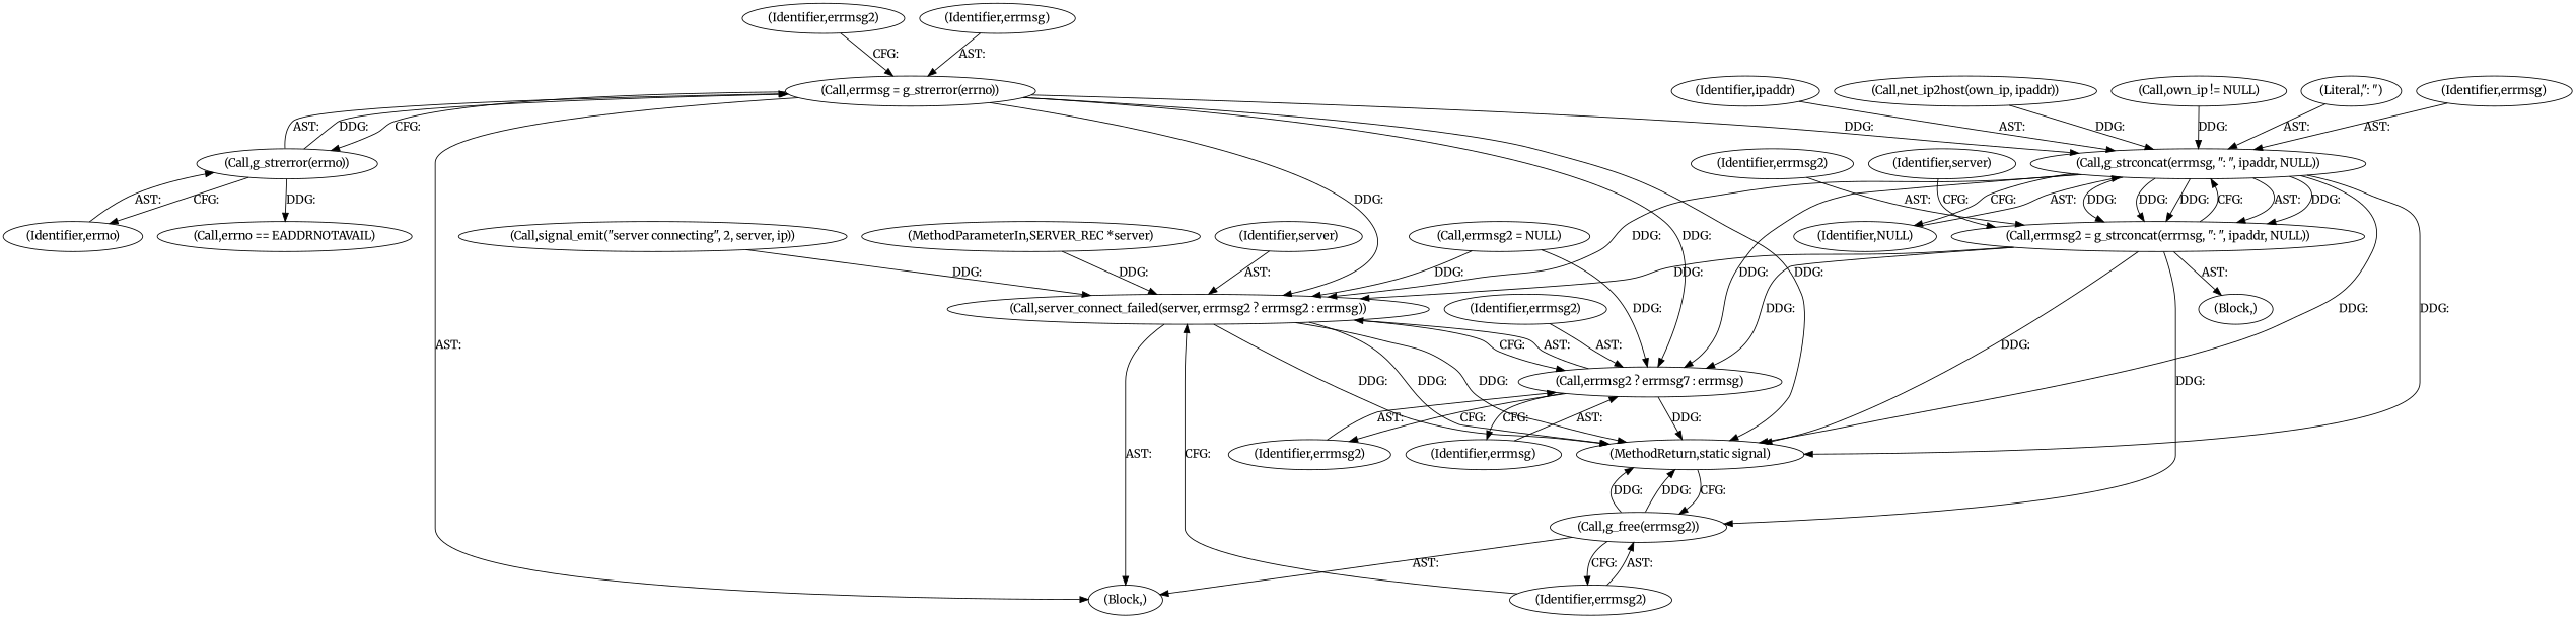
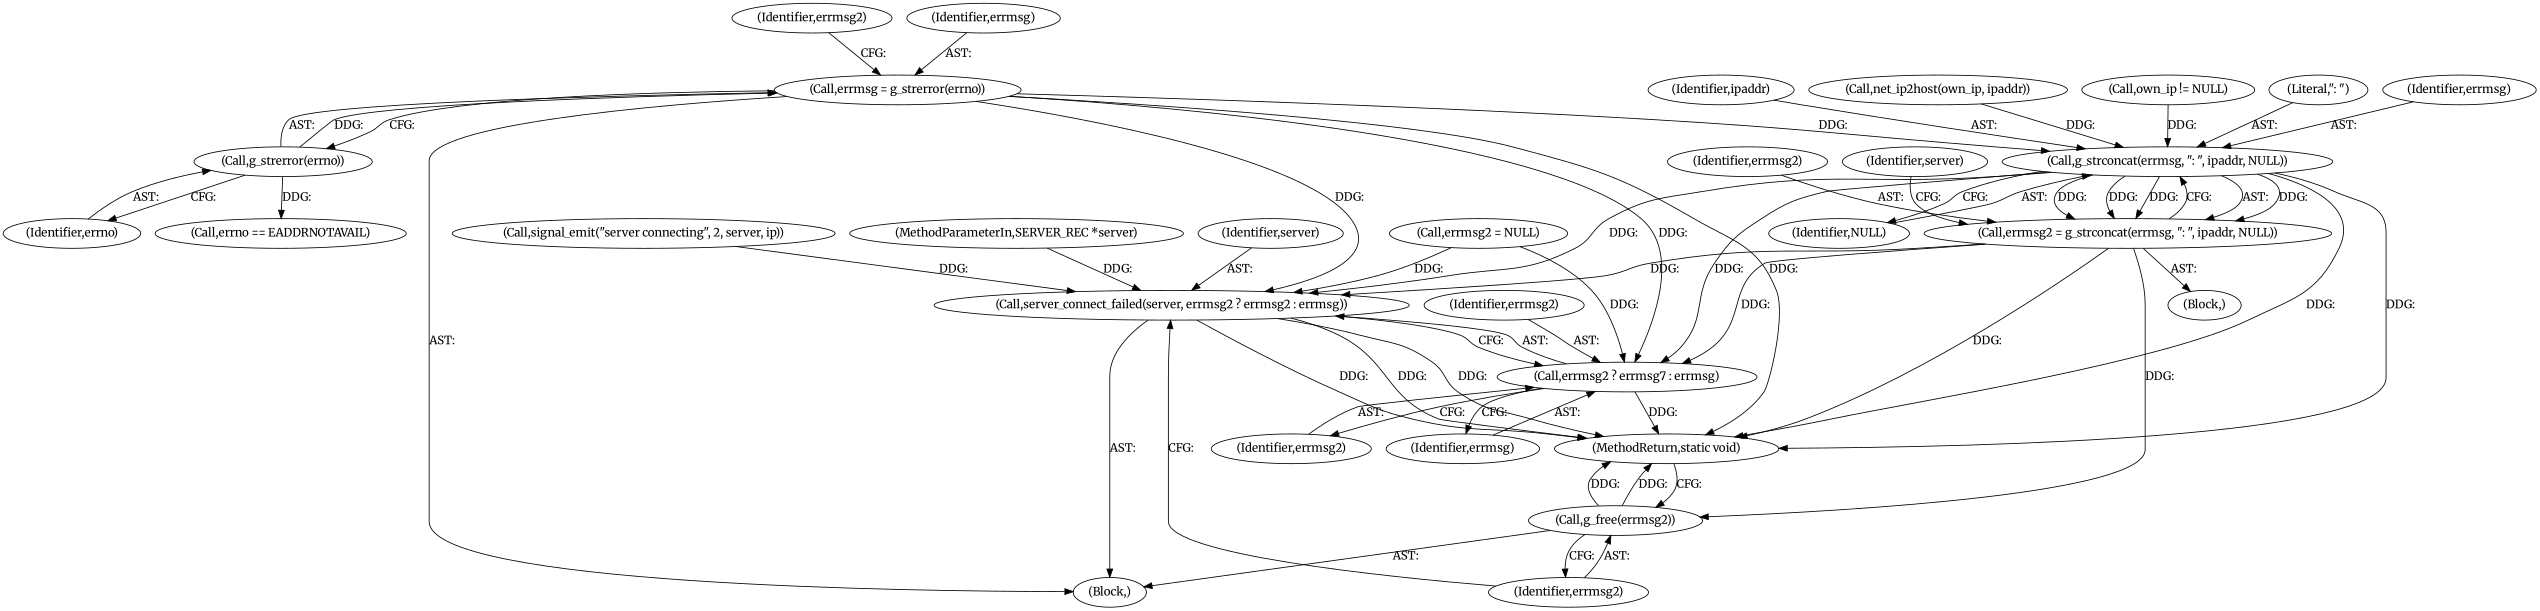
  digraph {
    fontname=Merriweather
    node [fontname=Merriweather]
    edge [fontname=Merriweather]
    n1 [label="(Call,errmsg = g_strerror(errno))"]
    n2 [label="(Call,g_strerror(errno))"]
    n3 [label="(Call,g_strconcat(errmsg, \": \", ipaddr, NULL))"]
    n4 [label="(Call,server_connect_failed(server, errmsg2 ? errmsg2 : errmsg))"]
    n5 [label="(Call,errmsg2 ? errmsg7 : errmsg)"]
-   n6 [label="(MethodReturn,static signal)"]
+   n6 [label="(MethodReturn,static void)"]
    n7 [label="(Block,)"]
    n8 [label="(Identifier,errno)"]
    n9 [label="(Call,errno == EADDRNOTAVAIL)"]
    n10 [label="(Call,errmsg2 = g_strconcat(errmsg, \": \", ipaddr, NULL))"]
    n11 [label="(Identifier,NULL)"]
    n12 [label="(Identifier,errmsg)"]
    n13 [label="(Identifier,errmsg2)"]
    n14 [label="(Call,g_free(errmsg2))"]
    n15 [label="(Block,)"]
    n16 [label="(Identifier,errmsg2)"]
    n17 [label="(Identifier,errmsg2)"]
    n18 [label="(Identifier,ipaddr)"]
    n19 [label="(Call,net_ip2host(own_ip, ipaddr))"]
    n20 [label="(Identifier,errmsg2)"]
    n21 [label="(Identifier,errmsg)"]
    n22 [label="(Call,own_ip != NULL)"]
    n23 [label="(Call,errmsg2 = NULL)"]
    n24 [label="(Call,signal_emit(\"server connecting\", 2, server, ip))"]
    n25 [label="(Literal,\": \")"]
    n26 [label="(MethodParameterIn,SERVER_REC *server)"]
    n27 [label="(Identifier,errmsg)"]
    n28 [label="(Identifier,server)"]
    n29 [label="(Identifier,server)"]
    n30 [label="(Identifier,errmsg2)"]
    n1 -> n2 [label="CFG: "]
    n1 -> n3 [label="DDG: "]
    n1 -> n4 [label="DDG: "]
    n1 -> n5 [label="DDG: "]
    n1 -> n6 [label="DDG: "]
    n1 -> n7 [label="AST: "]
    n2 -> n1 [label="AST: "]
    n2 -> n1 [label="DDG: "]
    n2 -> n8 [label="CFG: "]
    n2 -> n9 [label="DDG: "]
    n3 -> n4 [label="DDG: "]
    n3 -> n5 [label="DDG: "]
    n3 -> n6 [label="DDG: "]
    n3 -> n6 [label="DDG: "]
    n3 -> n10 [label="AST: "]
    n3 -> n10 [label="DDG: "]
    n3 -> n10 [label="DDG: "]
    n3 -> n10 [label="DDG: "]
    n3 -> n10 [label="DDG: "]
    n3 -> n11 [label="CFG: "]
    n4 -> n5 [label="CFG: "]
    n4 -> n6 [label="DDG: "]
    n4 -> n6 [label="DDG: "]
    n4 -> n6 [label="DDG: "]
    n4 -> n7 [label="AST: "]
    n5 -> n4 [label="AST: "]
    n5 -> n6 [label="DDG: "]
    n5 -> n12 [label="CFG: "]
    n5 -> n13 [label="CFG: "]
    n6 -> n14 [label="CFG: "]
    n8 -> n2 [label="AST: "]
    n10 -> n3 [label="CFG: "]
    n10 -> n4 [label="DDG: "]
    n10 -> n5 [label="DDG: "]
    n10 -> n6 [label="DDG: "]
    n10 -> n14 [label="DDG: "]
    n10 -> n15 [label="AST: "]
    n11 -> n3 [label="AST: "]
    n12 -> n5 [label="AST: "]
    n13 -> n5 [label="AST: "]
    n14 -> n6 [label="DDG: "]
    n14 -> n6 [label="DDG: "]
    n14 -> n7 [label="AST: "]
    n14 -> n16 [label="CFG: "]
    n16 -> n4 [label="CFG: "]
    n16 -> n14 [label="AST: "]
    n17 -> n1 [label="CFG: "]
    n18 -> n3 [label="AST: "]
    n19 -> n3 [label="DDG: "]
    n20 -> n10 [label="AST: "]
    n21 -> n1 [label="AST: "]
    n22 -> n3 [label="DDG: "]
    n23 -> n4 [label="DDG: "]
    n23 -> n5 [label="DDG: "]
    n24 -> n4 [label="DDG: "]
    n25 -> n3 [label="AST: "]
    n26 -> n4 [label="DDG: "]
    n27 -> n3 [label="AST: "]
    n28 -> n10 [label="CFG: "]
    n29 -> n4 [label="AST: "]
    n30 -> n5 [label="AST: "]
  }
